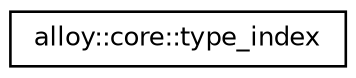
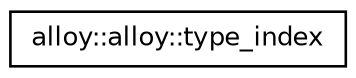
  digraph {
    rankdir=LR
-   n1 [color=black fillcolor=white fontname=Helvetica fontsize=10 height=0.2 label="alloy::core::type_index" shape=record style=filled width=0.4]
+   n1 [color=black fillcolor=white fontname=Helvetica fontsize=10 height=0.2 label="alloy::alloy::type_index" shape=record style=filled width=0.4]
  }
